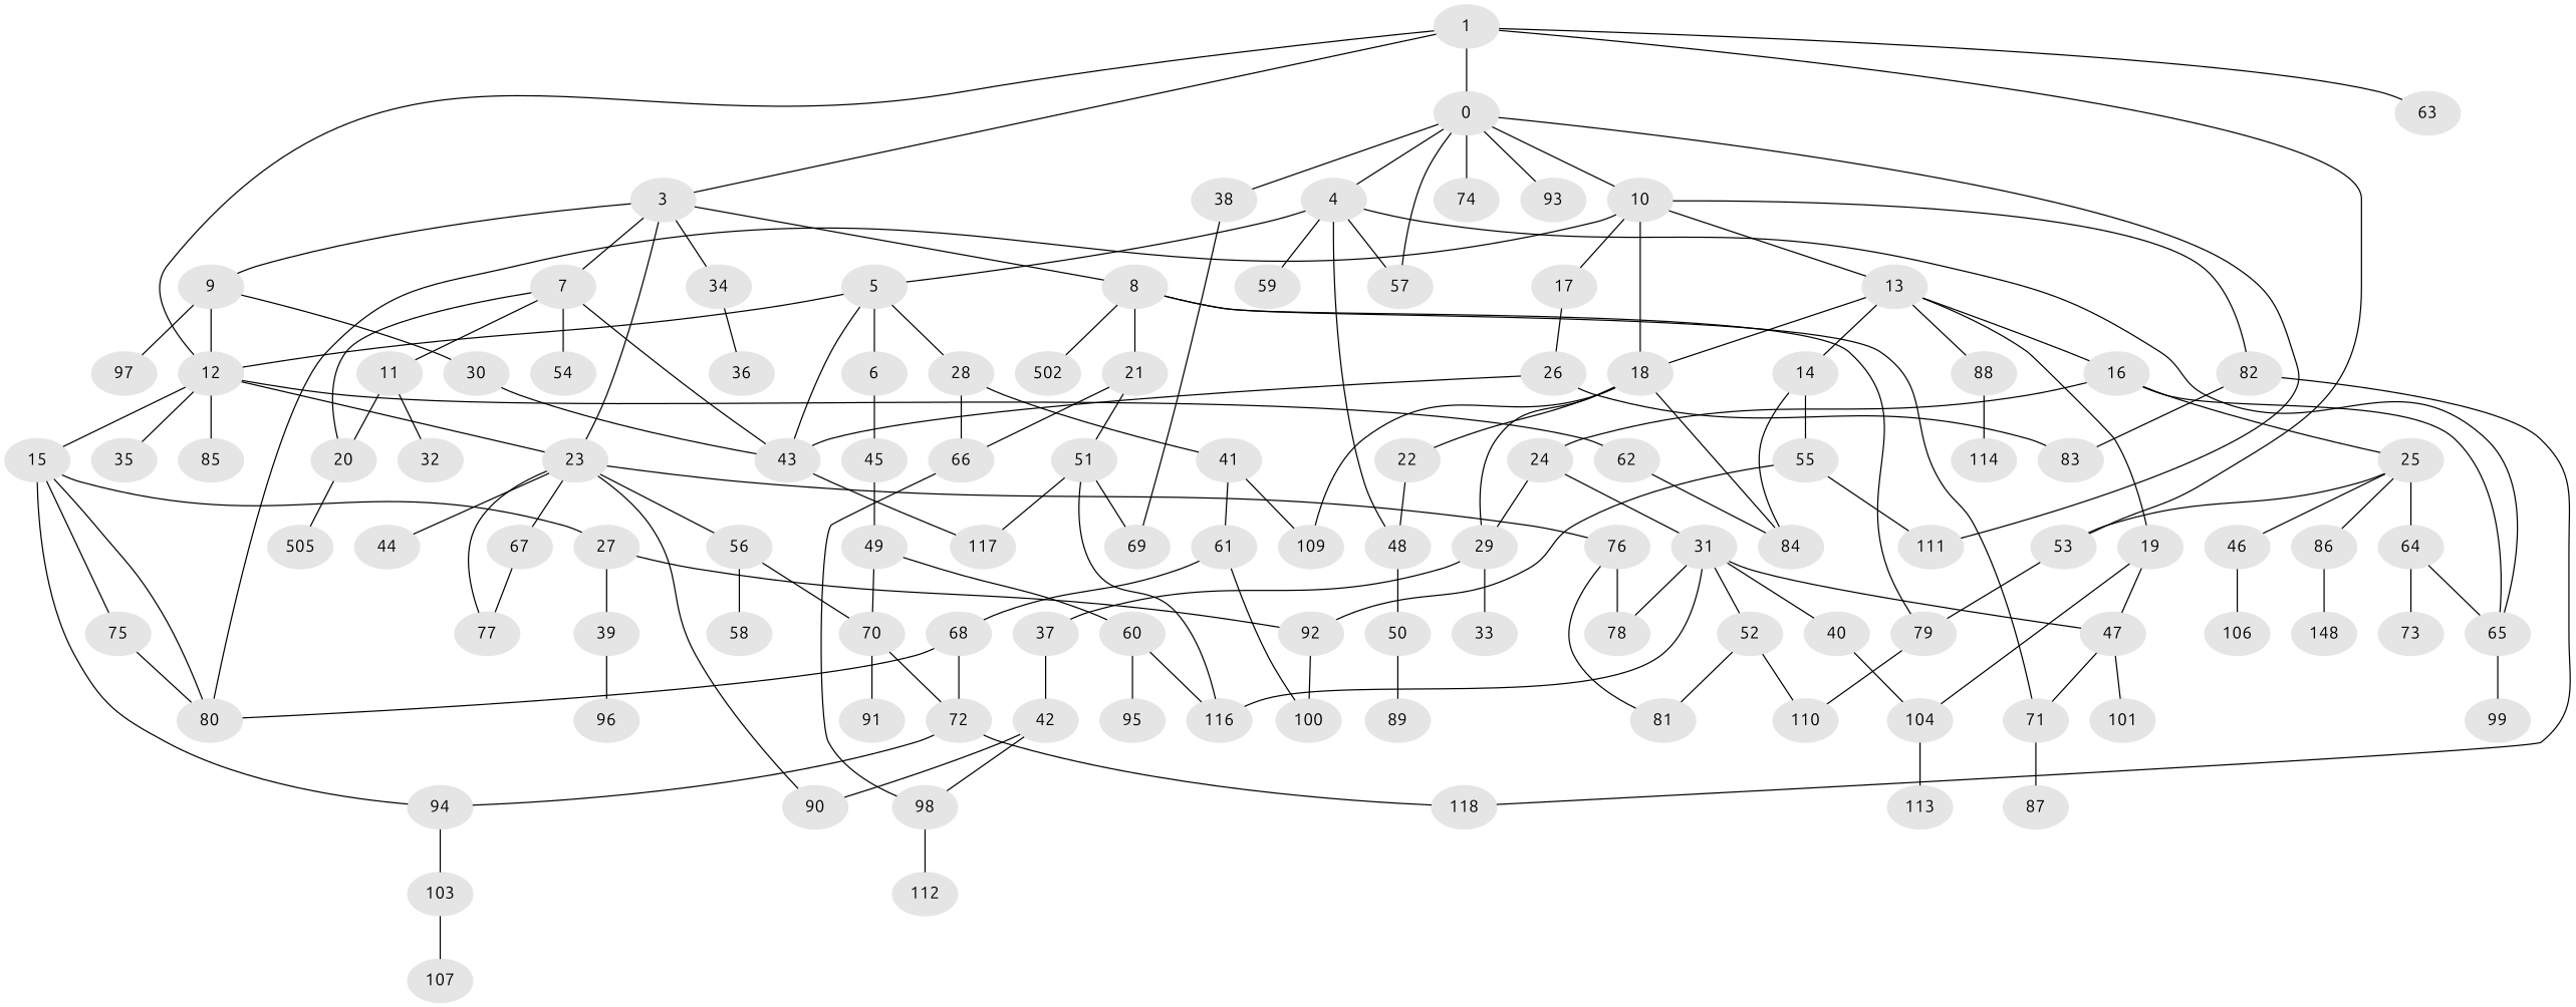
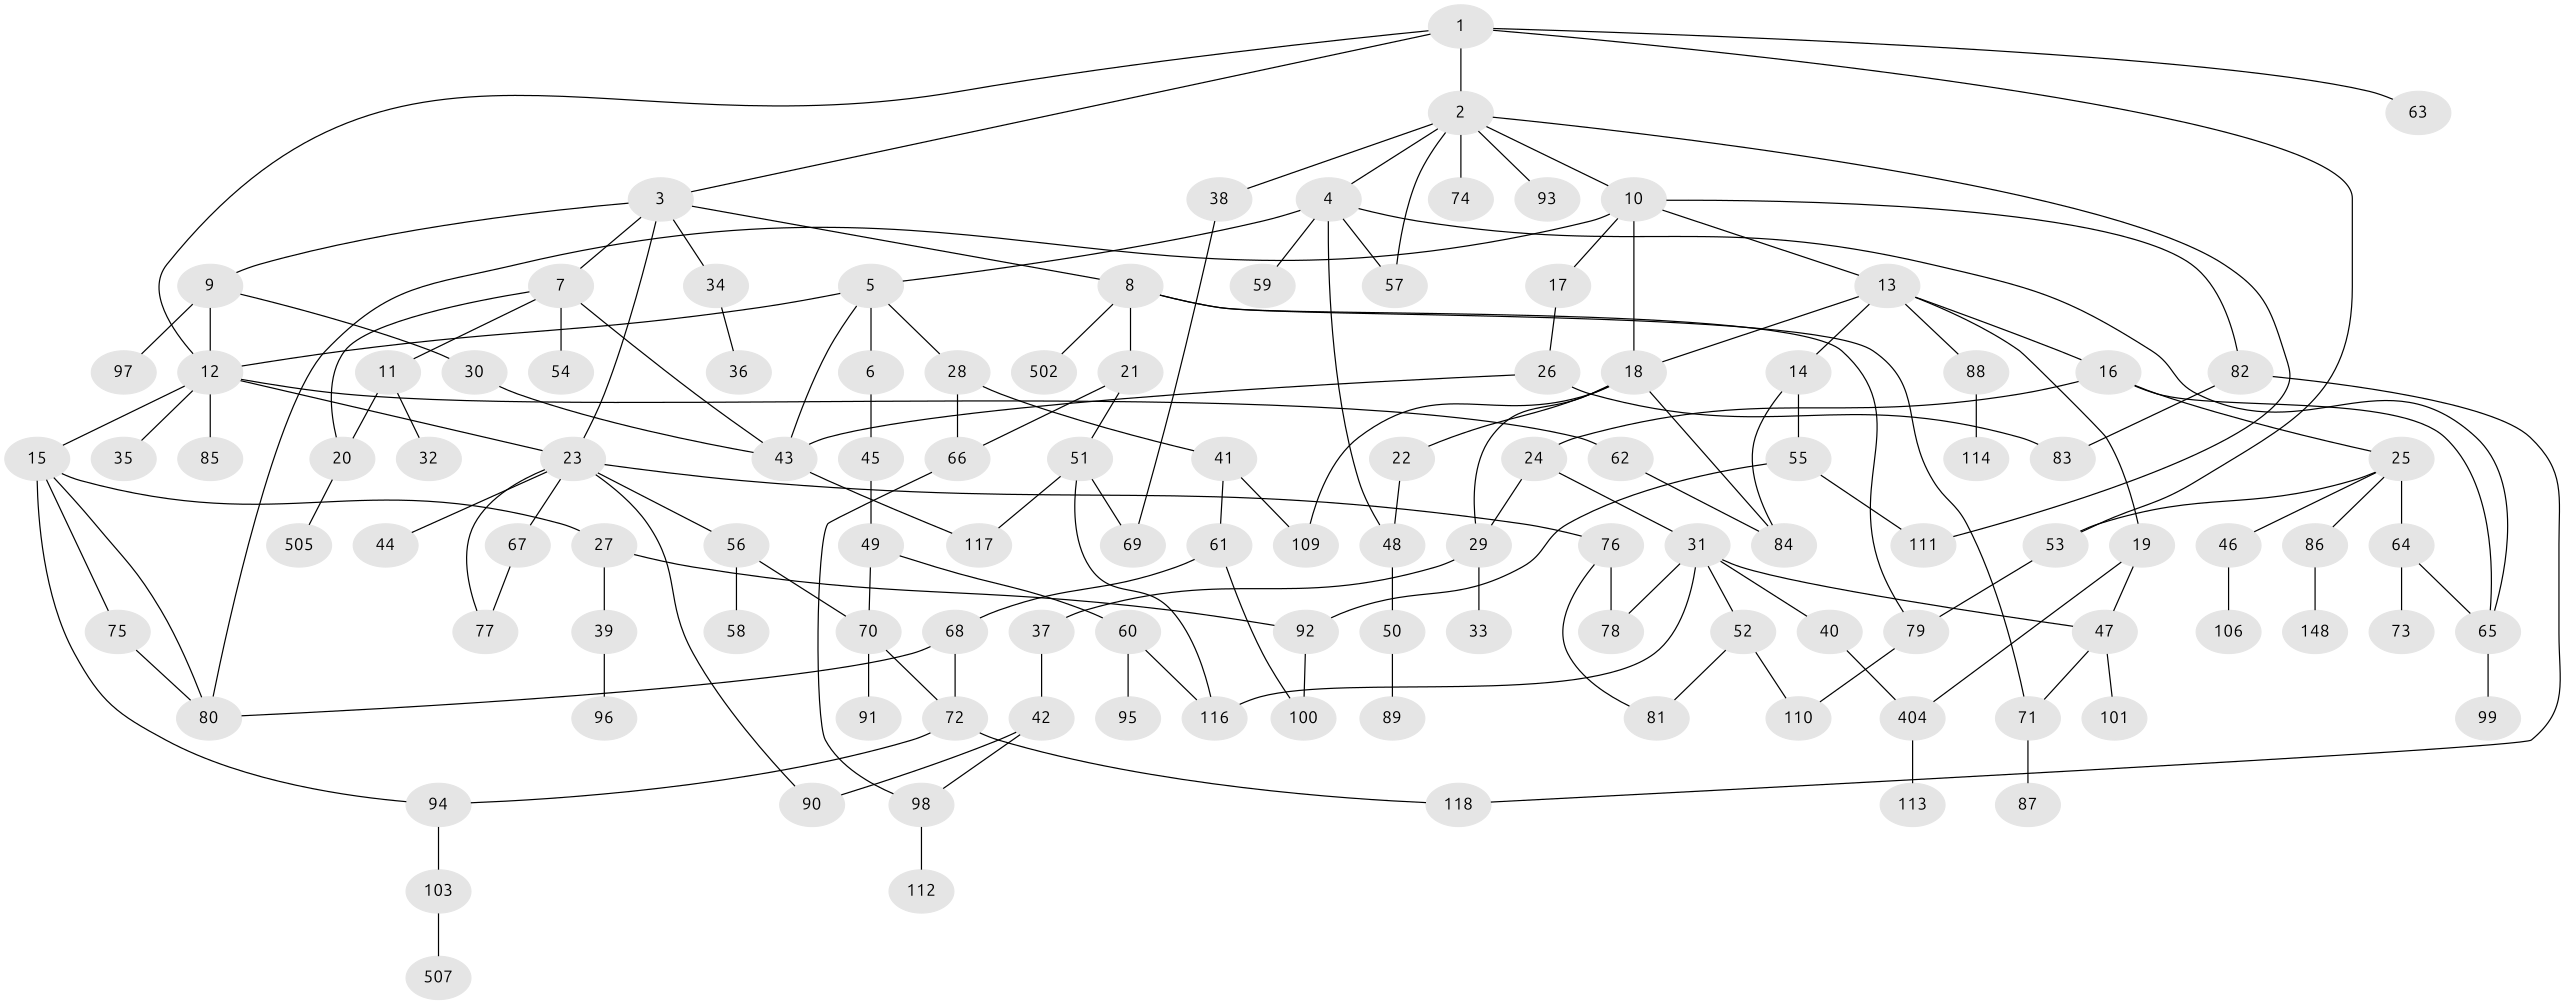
  graph {
    fontname=Ubuntu
    node [color=gray90 fontname=Ubuntu style=filled]
    edge [fontname=Ubuntu]
    1
-   2 [label=0]
+   2
    3
    12
    53
    63
    4
    10
    38
    57
    74
    93
    111
    7
    8
    9
    23
    34
    15
    35
    62
    85
    79
    5
    48
    59
    65
    13
    17
    18
    80
    82
    69
    43
    11
    20
    54
    21
    71
    n40 [label=502]
    30
    97
    44
    56
    67
    76
    77
    90
    36
    6
    28
    50
    99
    45
    66
    41
    117
    49
    32
    n60 [label=505]
    51
    87
    110
    14
    16
    19
    88
    26
    84
    22
    29
    109
    83
    n74 [label=118]
    27
    75
    94
    55
    24
    25
    47
-   104
+   104 [label=404]
    114
    92
    39
    103
    31
    46
    64
    86
    33
    37
    101
    113
    116
    98
    70
    58
    78
    81
    40
    52
    106
    73
    n105 [label=148]
    96
    100
    61
    42
    68
    112
    60
    89
    95
    72
    91
-   107
+   107 [label=507]
    1 -- 2
    1 -- 3
    1 -- 12
    1 -- 53
    1 -- 63
    2 -- 4
    2 -- 10
    2 -- 38
    2 -- 57
    2 -- 74
    2 -- 93
    2 -- 111
    3 -- 7
    3 -- 8
    3 -- 9
    3 -- 23
    3 -- 34
    12 -- 23
    12 -- 15
    12 -- 35
    12 -- 62
    12 -- 85
    53 -- 79
    4 -- 57
    4 -- 5
    4 -- 48
    4 -- 59
    4 -- 65
    10 -- 13
    10 -- 17
    10 -- 18
    10 -- 80
    10 -- 82
    38 -- 69
    7 -- 43
    7 -- 11
    7 -- 20
    7 -- 54
    8 -- 79
    8 -- 21
    8 -- 71
    8 -- n40
    9 -- 12
    9 -- 30
    9 -- 97
    23 -- 44
    23 -- 56
    23 -- 67
    23 -- 76
    23 -- 77
    23 -- 90
    34 -- 36
    15 -- 80
    15 -- 27
    15 -- 75
    15 -- 94
    62 -- 84
    79 -- 110
    5 -- 12
    5 -- 43
    5 -- 6
    5 -- 28
    48 -- 50
    65 -- 99
    13 -- 18
    13 -- 14
    13 -- 16
    13 -- 19
    13 -- 88
    17 -- 26
    18 -- 84
    18 -- 22
    18 -- 29
    18 -- 109
    82 -- 83
    82 -- n74
    43 -- 117
    11 -- 20
    11 -- 32
    20 -- n60
    21 -- 66
    21 -- 51
    71 -- 87
    30 -- 43
    56 -- 70
    56 -- 58
    67 -- 77
    76 -- 78
    76 -- 81
    6 -- 45
    28 -- 66
    28 -- 41
    50 -- 89
    45 -- 49
    66 -- 98
    41 -- 109
    41 -- 61
    49 -- 70
    49 -- 60
    51 -- 69
    51 -- 117
    51 -- 116
    14 -- 84
    14 -- 55
    16 -- 65
    16 -- 24
    16 -- 25
    19 -- 47
    19 -- 104
    88 -- 114
    26 -- 43
    26 -- 83
    22 -- 48
    29 -- 33
    29 -- 37
    27 -- 92
    27 -- 39
    75 -- 80
    94 -- 103
    55 -- 111
    55 -- 92
    24 -- 29
    24 -- 31
    25 -- 53
    25 -- 46
    25 -- 64
    25 -- 86
    47 -- 71
    47 -- 101
    104 -- 113
    92 -- 100
    39 -- 96
    103 -- 107
    31 -- 47
    31 -- 116
    31 -- 78
    31 -- 40
    31 -- 52
    46 -- 106
    64 -- 65
    64 -- 73
    86 -- n105
    37 -- 42
    98 -- 112
    70 -- 72
    70 -- 91
    40 -- 104
    52 -- 110
    52 -- 81
    61 -- 100
    61 -- 68
    42 -- 90
    42 -- 98
    68 -- 80
    68 -- 72
    60 -- 116
    60 -- 95
    72 -- n74
    72 -- 94
  }
